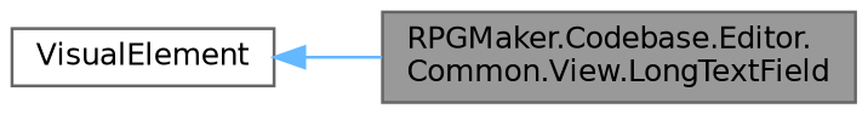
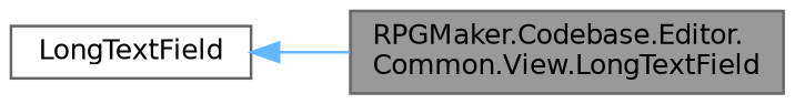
  digraph {
    rankdir=LR
    node [color=gray40 fontname=Helvetica fontsize=10 shape=box style=filled]
    n1 [fillcolor=grey60 fontcolor=black height=0.2 label="RPGMaker.Codebase.Editor.\lCommon.View.LongTextField" width=0.4]
-   n2 [fillcolor=white height=0.2 label=VisualElement width=0.4]
+   n2 [fillcolor=white height=0.2 label=LongTextField width=0.4]
    n2 -> n1 [color=steelblue1 dir=back fontname=Helvetica fontsize=10 labelfontname=Helvetica labelfontsize=10 style=solid]
  }
